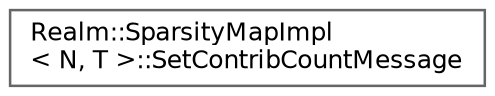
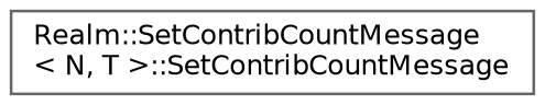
  digraph {
    rankdir=LR
-   n1 [color=grey40 fillcolor=white fontname=Helvetica fontsize=10 height=0.2 label="Realm::SparsityMapImpl\l\< N, T \>::SetContribCountMessage" shape=box style=filled width=0.4]
+   n1 [color=grey40 fillcolor=white fontname=Helvetica fontsize=10 height=0.2 label="Realm::SetContribCountMessage\l\< N, T \>::SetContribCountMessage" shape=box style=filled width=0.4]
  }
